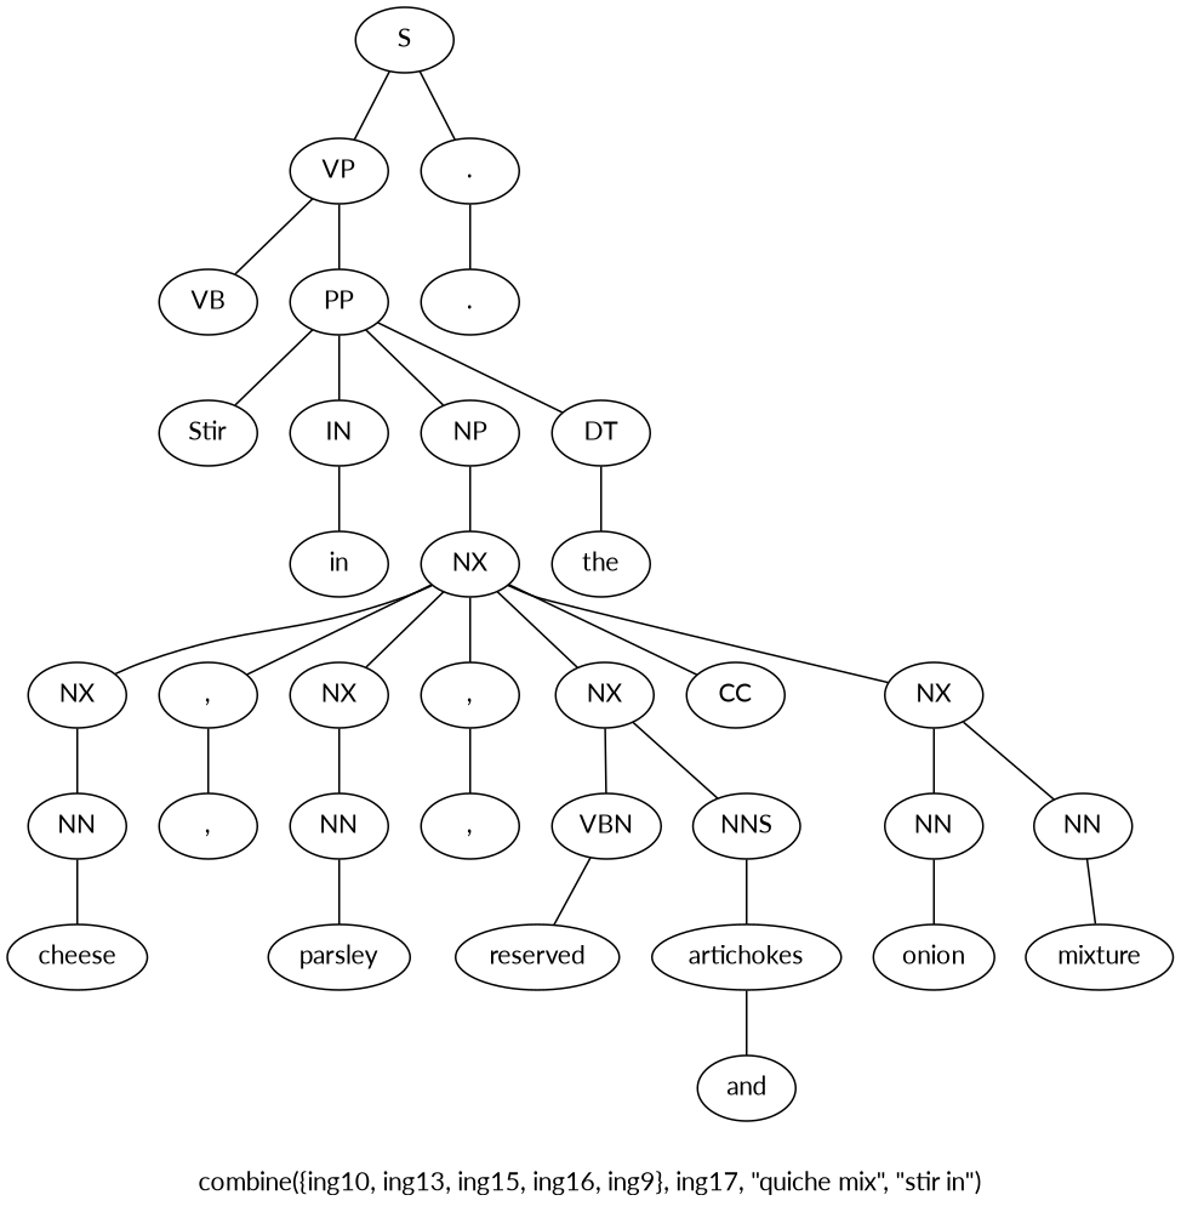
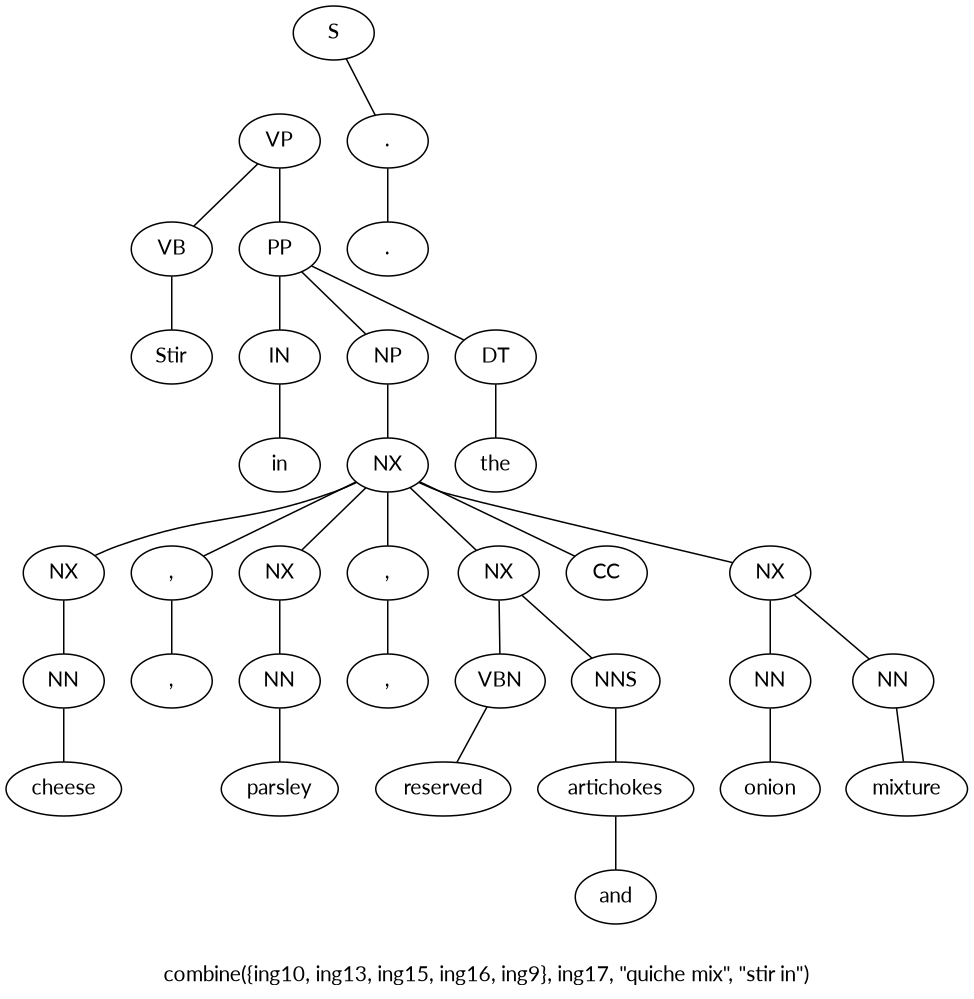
  graph {
    fontname=Lato
    label="combine({ing10, ing13, ing15, ing16, ing9}, ing17, \"quiche mix\", \"stir in\")"
    node [fontname=Lato]
    edge [fontname=Lato]
    n1 [label=S]
    n2 [label=VP]
    n3 [label="."]
    n4 [label=VB]
    n5 [label=PP]
    n6 [label="."]
    n7 [label=Stir]
    n8 [label=IN]
    n9 [label=NP]
    n10 [label=DT]
    n11 [label=in]
    n12 [label=NX]
    n13 [label=the]
    n14 [label=NX]
    n15 [label=","]
    n16 [label=NX]
    n17 [label=","]
    n18 [label=NX]
    n19 [label=CC]
    n20 [label=NX]
    n21 [label=NN]
    n22 [label=","]
    n23 [label=NN]
    n24 [label=","]
    n25 [label=VBN]
    n26 [label=NNS]
    n27 [label=NN]
    n28 [label=NN]
    n29 [label=cheese]
    n30 [label=parsley]
    n31 [label=reserved]
    n32 [label=artichokes]
    n33 [label=and]
    n34 [label=onion]
    n35 [label=mixture]
-   n1 -- n2
    n1 -- n3
    n2 -- n4
    n2 -- n5
    n3 -- n6
-   n5 -- n7
+   n4 -- n7
    n5 -- n8
    n5 -- n9
    n5 -- n10
    n8 -- n11
    n9 -- n12
    n10 -- n13
    n12 -- n14
    n12 -- n15
    n12 -- n16
    n12 -- n17
    n12 -- n18
    n12 -- n19
    n12 -- n20
    n14 -- n21
    n15 -- n22
    n16 -- n23
    n17 -- n24
    n18 -- n25
    n18 -- n26
    n20 -- n27
    n20 -- n28
    n21 -- n29
    n23 -- n30
    n25 -- n31
    n26 -- n32
    n27 -- n34
    n28 -- n35
    n32 -- n33
  }
